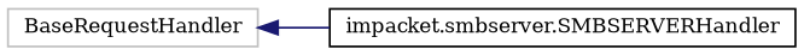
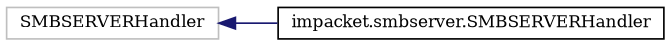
  digraph {
    rankdir=LR
    fontname="DejaVu Serif"
    node [fillcolor=white fontname="DejaVu Serif" fontsize=10 shape=record style=filled]
-   n1 [color=grey75 height=0.2 label=BaseRequestHandler width=0.4]
+   n1 [color=grey75 height=0.2 label=SMBSERVERHandler width=0.4]
    n2 [color=black height=0.2 label="impacket.smbserver.SMBSERVERHandler" width=0.4]
    n1 -> n2 [color=midnightblue dir=back fontname="DejaVu Serif" fontsize=10 labelfontname=Helvetica labelfontsize=10 style=solid]
  }
